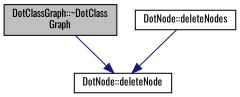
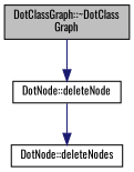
  digraph {
    fontname=Oswald
    rankdir=TB
    node [color=black fillcolor=white fontname=Oswald fontsize=10 shape=record style=filled]
    edge [color=midnightblue fontname=Oswald fontsize=10 labelfontname=Helvetica labelfontsize=10 style=solid]
    n1 [fillcolor=grey75 fontcolor=black height=0.2 label="DotClassGraph::~DotClass\lGraph" width=0.4]
    n2 [height=0.2 label="DotNode::deleteNode" width=0.4]
    n3 [height=0.2 label="DotNode::deleteNodes" width=0.4]
    n1 -> n2
-   n3 -> n2
+   n2 -> n3
  }
